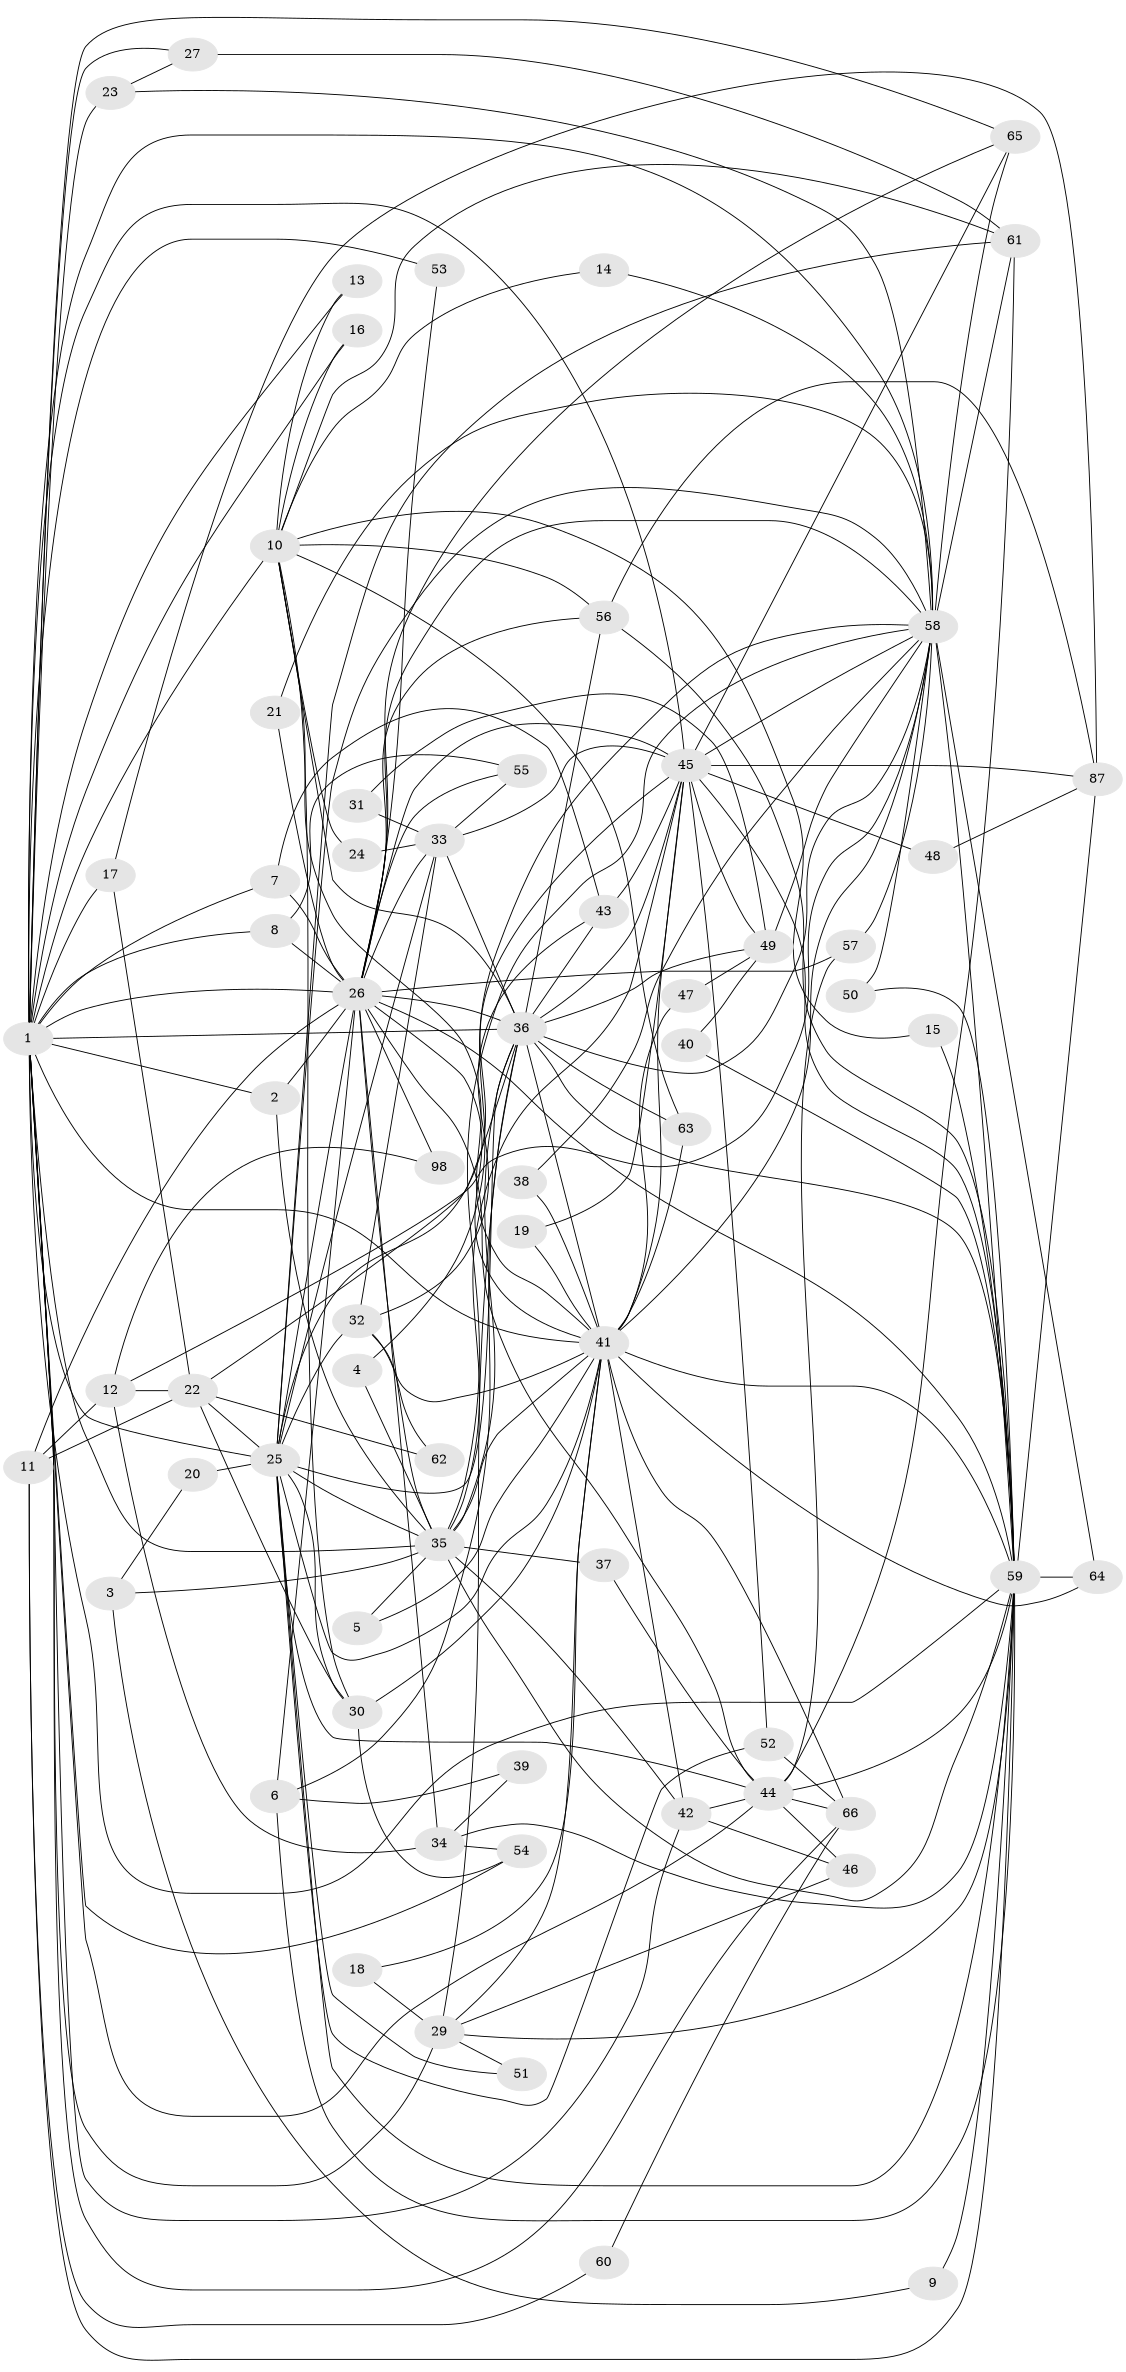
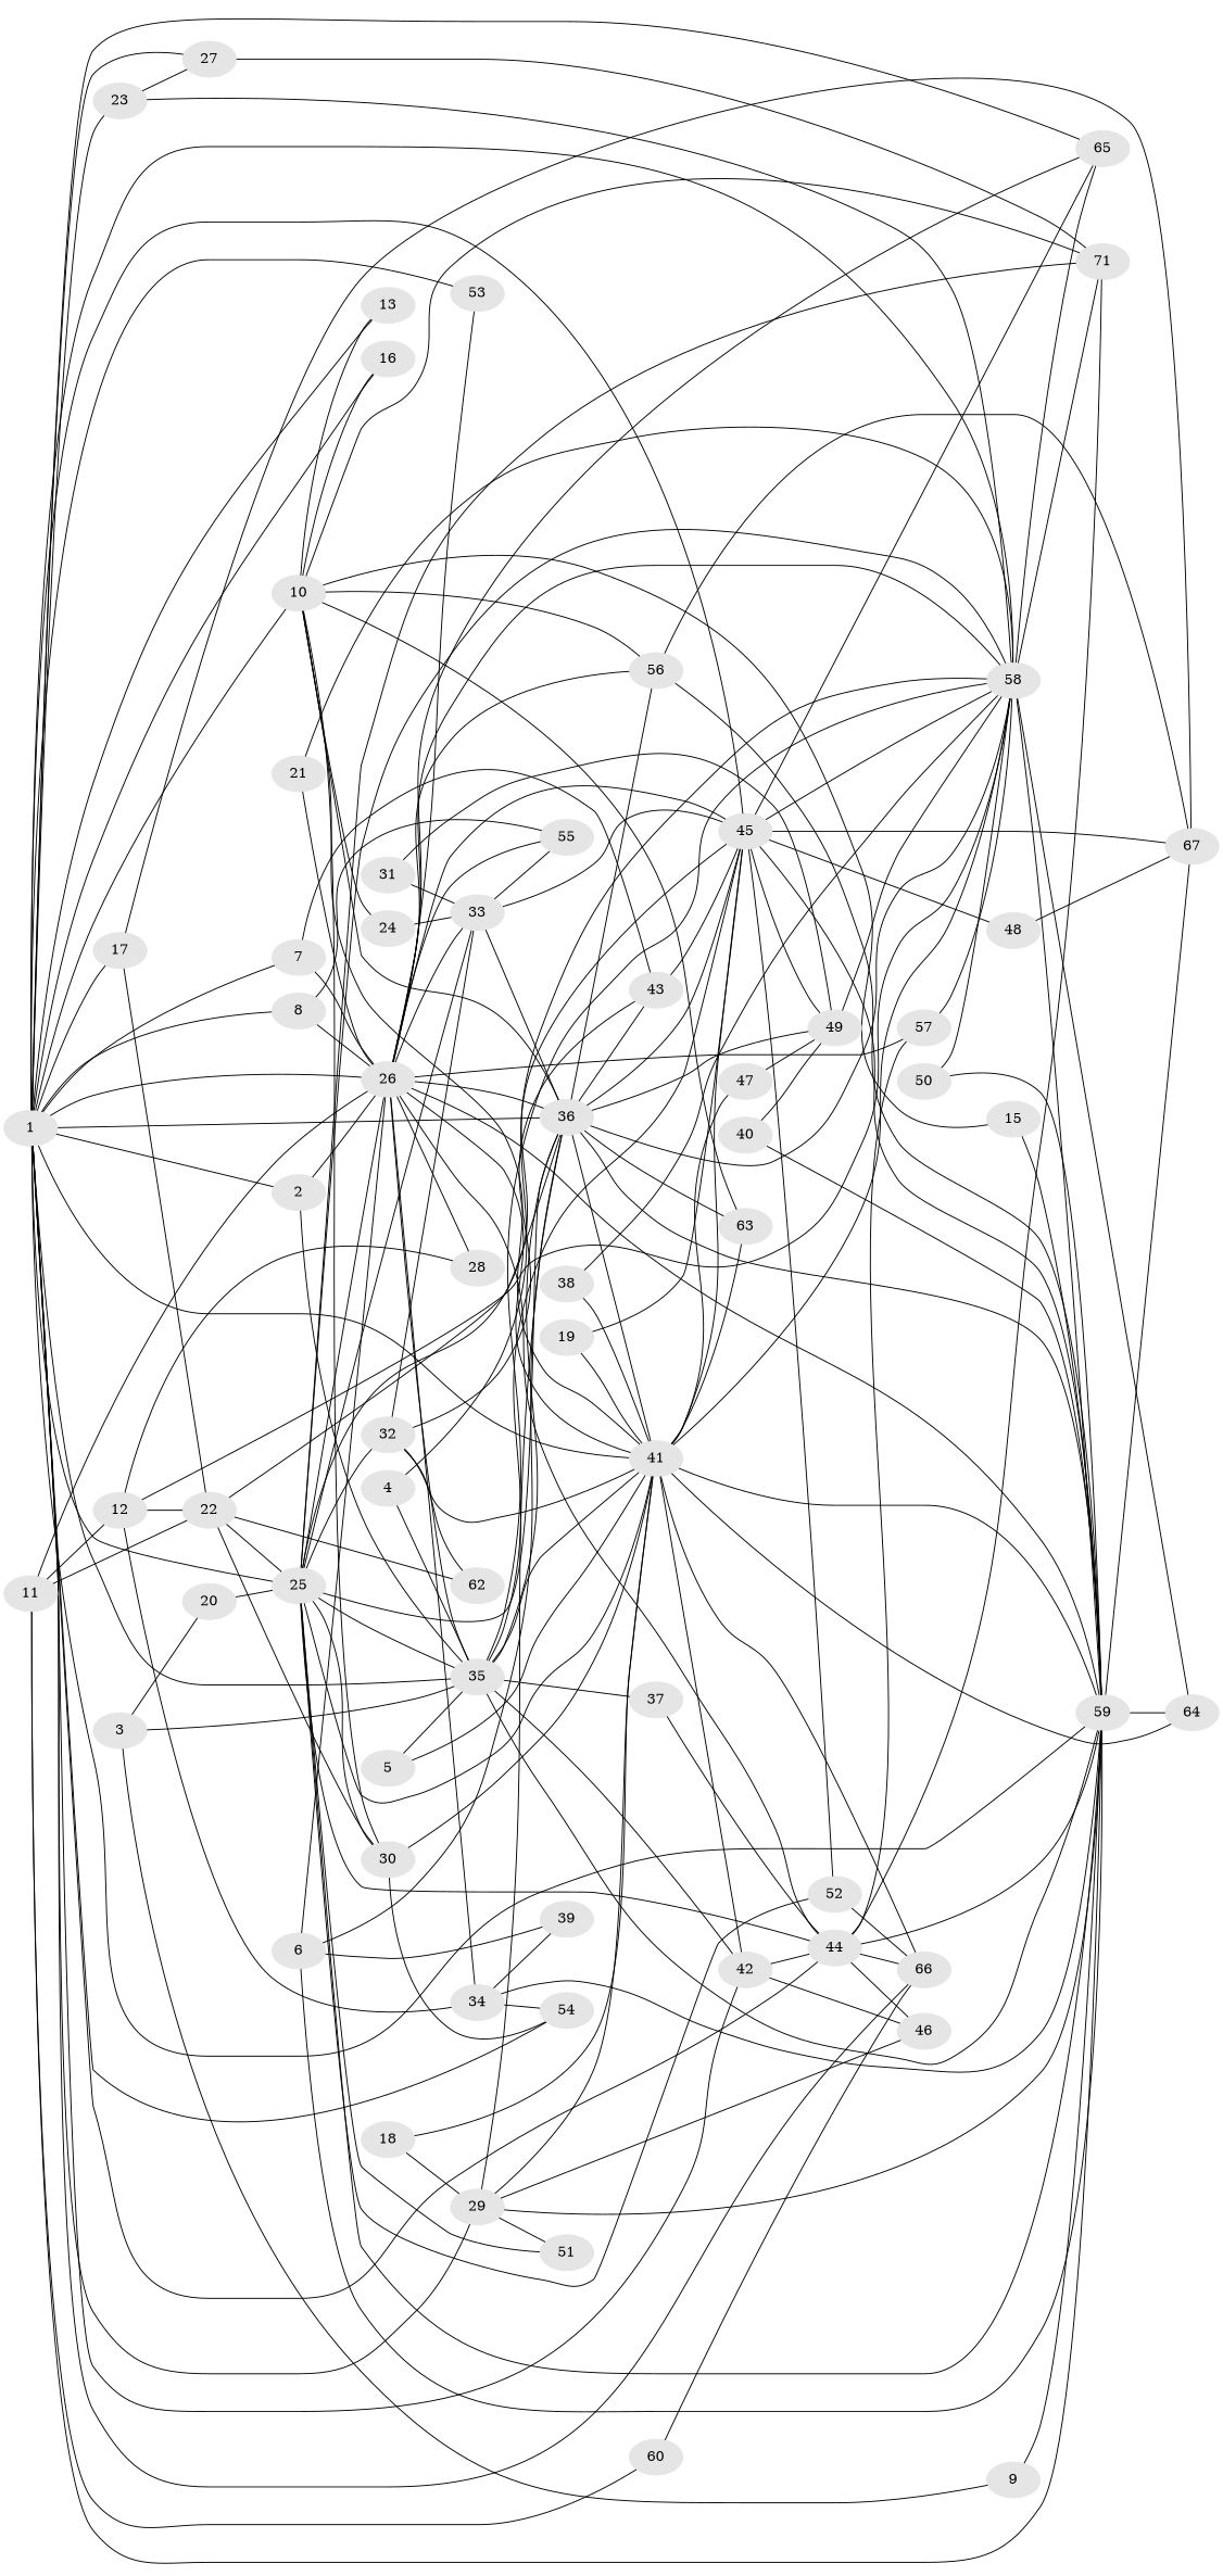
  graph {
    fontname="DejaVu Serif"
    rankdir=LR
    node [color=gray90 fontname="DejaVu Serif" style=filled]
    edge [fontname="DejaVu Serif" weight=1.0]
    1
    2
    7
    8
    10
    13
    16
    17
    23
    25
    26
    27
    29
    35
    36
    41
    42
    44
    45
    53
    54
    58
    59
    65
    66
    43
    55
-   14
    15
    24
    30
    56
-   61
+   61 [label=71]
    63
    22
-   67 [label=87]
+   67
    33
    32
    51
    52
-   28 [label=98]
+   28
    34
    57
    46
    37
    49
    47
    64
    48
    3
    9
    20
    4
    5
    6
    39
    11
    12
    60
    62
    18
    19
    21
    31
    38
    40
    50
    1 -- 2
    1 -- 7
    1 -- 8
    1 -- 10
    1 -- 13
    1 -- 16
    1 -- 17
    1 -- 23
    1 -- 25 [weight=3.0]
    1 -- 26 [weight=2.0]
    1 -- 27
    1 -- 29
    1 -- 35 [weight=3.0]
    1 -- 36 [weight=2.0]
    1 -- 41 [weight=5.0]
    1 -- 42
    1 -- 44
    1 -- 45 [weight=3.0]
    1 -- 53
    1 -- 54
    1 -- 58 [weight=4.0]
    1 -- 59 [weight=3.0]
    1 -- 65
    1 -- 66 [weight=2.0]
    2 -- 26
    2 -- 35
    7 -- 26
    7 -- 43
    8 -- 26
    8 -- 55
    10 -- 13
    10 -- 16
    10 -- 36 [weight=2.0]
    10 -- 41
-   10 -- 14
    10 -- 15
    10 -- 24
    10 -- 30
    10 -- 56
    10 -- 61
    10 -- 63
    17 -- 22
    17 -- 67
    23 -- 27
    23 -- 58
    25 -- 26 [weight=2.0]
    25 -- 35
    25 -- 36 [weight=3.0]
    25 -- 41
    25 -- 44
    25 -- 45 [weight=2.0]
    25 -- 58
    25 -- 59 [weight=2.0]
    25 -- 30
    25 -- 61
    25 -- 33
    25 -- 32
    25 -- 51
    25 -- 52
    26 -- 35
    26 -- 36
    26 -- 41 [weight=2.0]
    26 -- 44
    26 -- 45
    26 -- 53 [weight=2.0]
    26 -- 58
    26 -- 59
    26 -- 65
    26 -- 55
    26 -- 56
    26 -- 33
    26 -- 28
    26 -- 34
    26 -- 57
    27 -- 61
    29 -- 36
    29 -- 41
    29 -- 59
    29 -- 51
    29 -- 46
    35 -- 36
    35 -- 41
    35 -- 42
    35 -- 45
    35 -- 58 [weight=2.0]
    35 -- 59
    35 -- 37
    36 -- 41
    36 -- 45
    36 -- 58
    36 -- 59 [weight=2.0]
    36 -- 43
    36 -- 56
    36 -- 63
    36 -- 49
    41 -- 42
    41 -- 45
    41 -- 58
    41 -- 59
    41 -- 66 [weight=2.0]
    41 -- 63
    41 -- 47 [weight=2.0]
    41 -- 64
    42 -- 44
    42 -- 46
    44 -- 59
    44 -- 66
    44 -- 61
    44 -- 57
    44 -- 46
    45 -- 58 [weight=2.0]
    45 -- 59
    45 -- 65
    45 -- 67
    45 -- 52
    45 -- 49
    45 -- 48
    58 -- 59
    58 -- 65
    58 -- 61
    58 -- 64
    59 -- 67 [weight=2.0]
    59 -- 64
    43 -- 45
-   14 -- 58
    15 -- 59
    24 -- 33
    30 -- 41
    30 -- 54
    56 -- 59
    56 -- 67
    22 -- 25
    22 -- 36
    22 -- 30
    22 -- 62
    33 -- 36
    33 -- 45
    33 -- 55
    32 -- 41
    32 -- 43
    32 -- 33
    32 -- 62
    52 -- 66
    34 -- 54
    34 -- 59
    34 -- 39
    57 -- 58
    37 -- 44
    49 -- 58 [weight=3.0]
    47 -- 49
    48 -- 67
    3 -- 35 [weight=2.0]
    3 -- 9
    3 -- 20
    9 -- 59
    20 -- 25
    4 -- 35
    4 -- 58
    5 -- 35
    5 -- 41
    6 -- 26
    6 -- 36
    6 -- 59
    6 -- 39
    11 -- 26
    11 -- 59
    11 -- 22
    11 -- 12
    11 -- 60
    12 -- 58
    12 -- 22
    12 -- 28
    12 -- 34
    60 -- 66
    18 -- 29
    18 -- 41
    19 -- 41
    19 -- 45
    21 -- 26
    21 -- 58
    31 -- 33
    31 -- 49
    38 -- 41
    38 -- 58
    40 -- 59
    40 -- 49
    50 -- 58
    50 -- 59
  }
